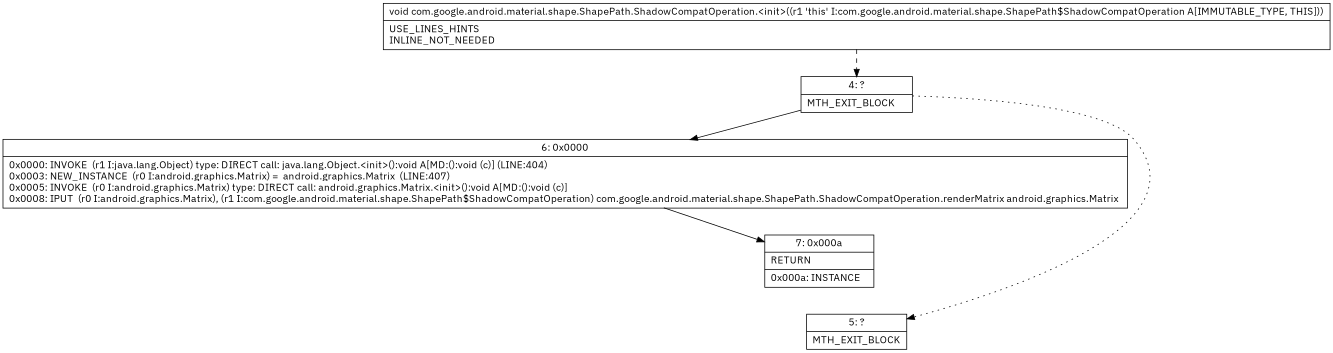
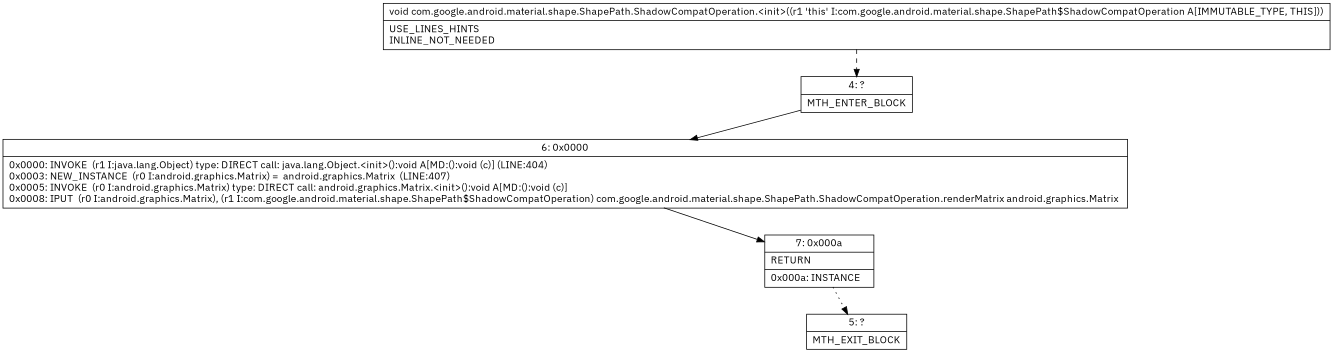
  digraph {
    fontname="IBM Plex Sans"
    node [fontname="IBM Plex Sans" shape=record]
    edge [fontname="IBM Plex Sans" style=solid]
-   n1 [label="{4\:\ ?|MTH_EXIT_BLOCK\l}"]
+   n1 [label="{4\:\ ?|MTH_ENTER_BLOCK\l}"]
    n2 [label="{6\:\ 0x0000|0x0000: INVOKE  (r1 I:java.lang.Object) type: DIRECT call: java.lang.Object.\<init\>():void A[MD:():void (c)] (LINE:404)\l0x0003: NEW_INSTANCE  (r0 I:android.graphics.Matrix) =  android.graphics.Matrix  (LINE:407)\l0x0005: INVOKE  (r0 I:android.graphics.Matrix) type: DIRECT call: android.graphics.Matrix.\<init\>():void A[MD:():void (c)]\l0x0008: IPUT  (r0 I:android.graphics.Matrix), (r1 I:com.google.android.material.shape.ShapePath$ShadowCompatOperation) com.google.android.material.shape.ShapePath.ShadowCompatOperation.renderMatrix android.graphics.Matrix \l}"]
    n3 [label="{7\:\ 0x000a|RETURN\l|0x000a: INSTANCE   \l}"]
    n4 [label="{5\:\ ?|MTH_EXIT_BLOCK\l}"]
    n5 [label="{void com.google.android.material.shape.ShapePath.ShadowCompatOperation.\<init\>((r1 'this' I:com.google.android.material.shape.ShapePath$ShadowCompatOperation A[IMMUTABLE_TYPE, THIS]))  | USE_LINES_HINTS\lINLINE_NOT_NEEDED\l}"]
    n1 -> n2
    n2 -> n3
-   n1 -> n4 [style=dotted]
+   n3 -> n4 [style=dotted]
    n5 -> n1 [style=dashed]
  }
